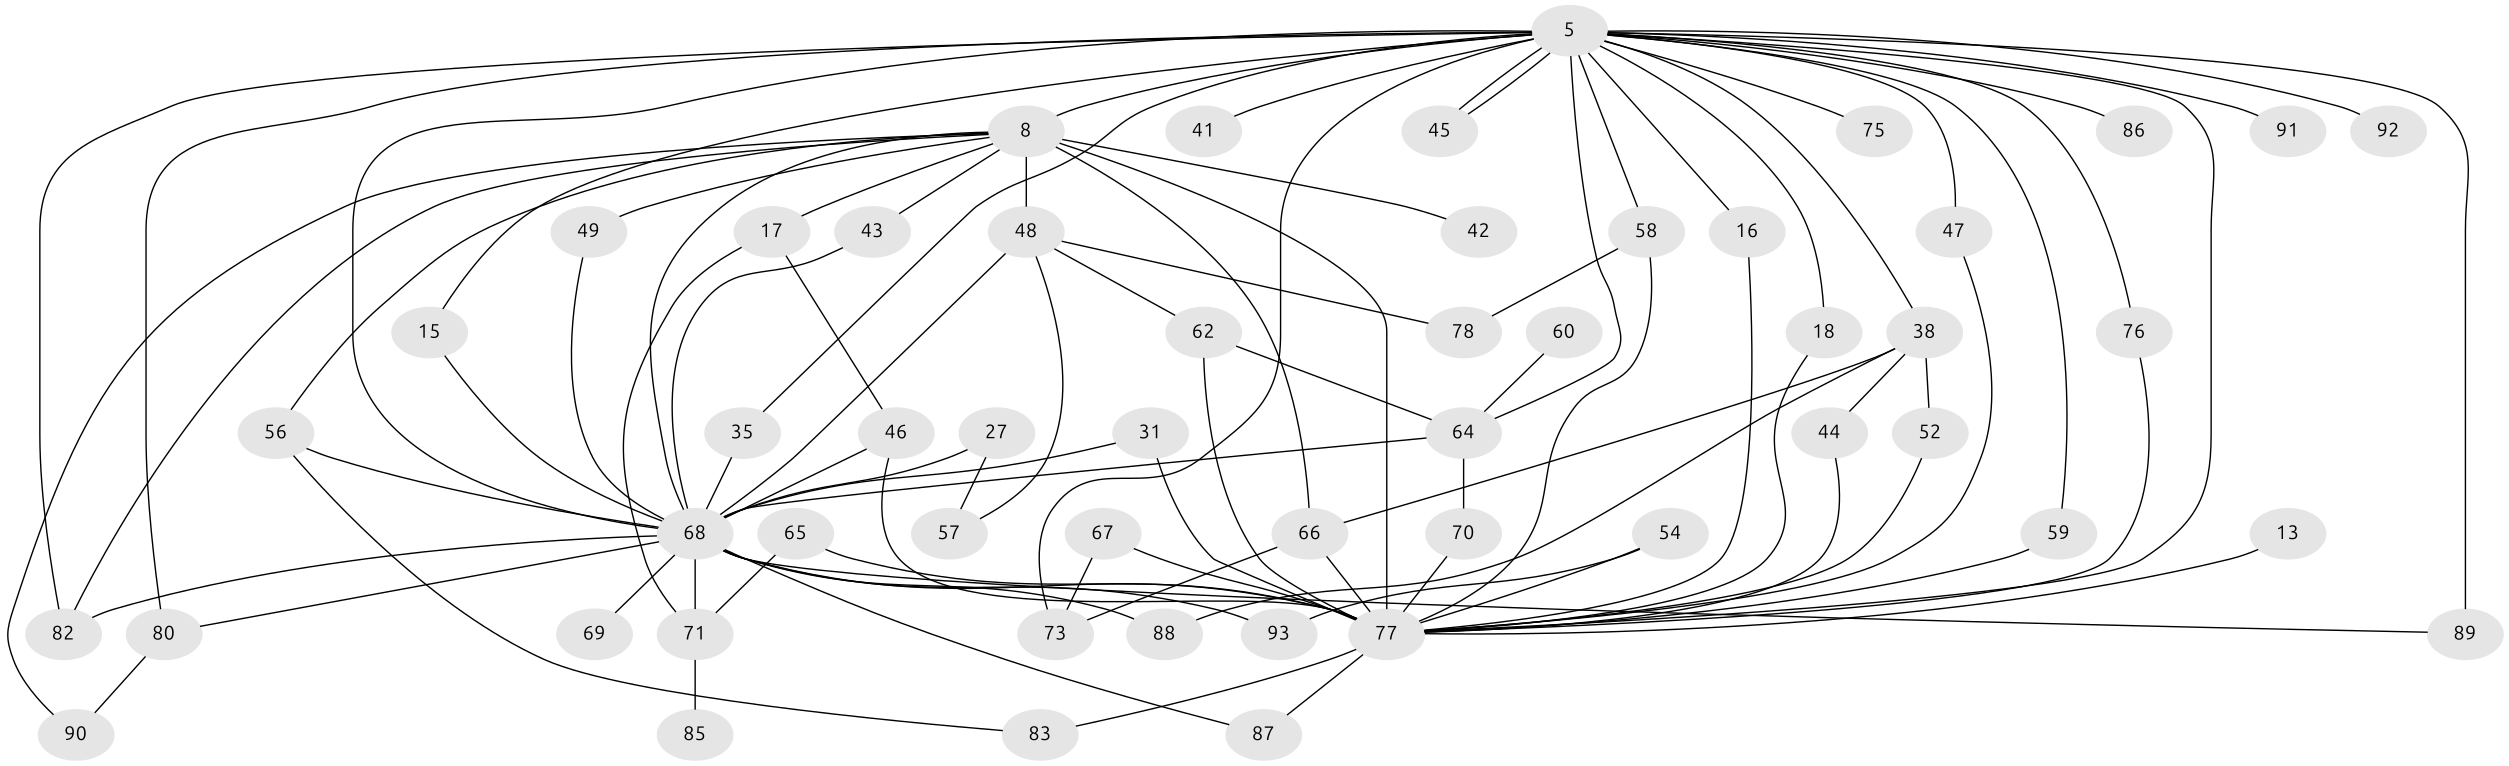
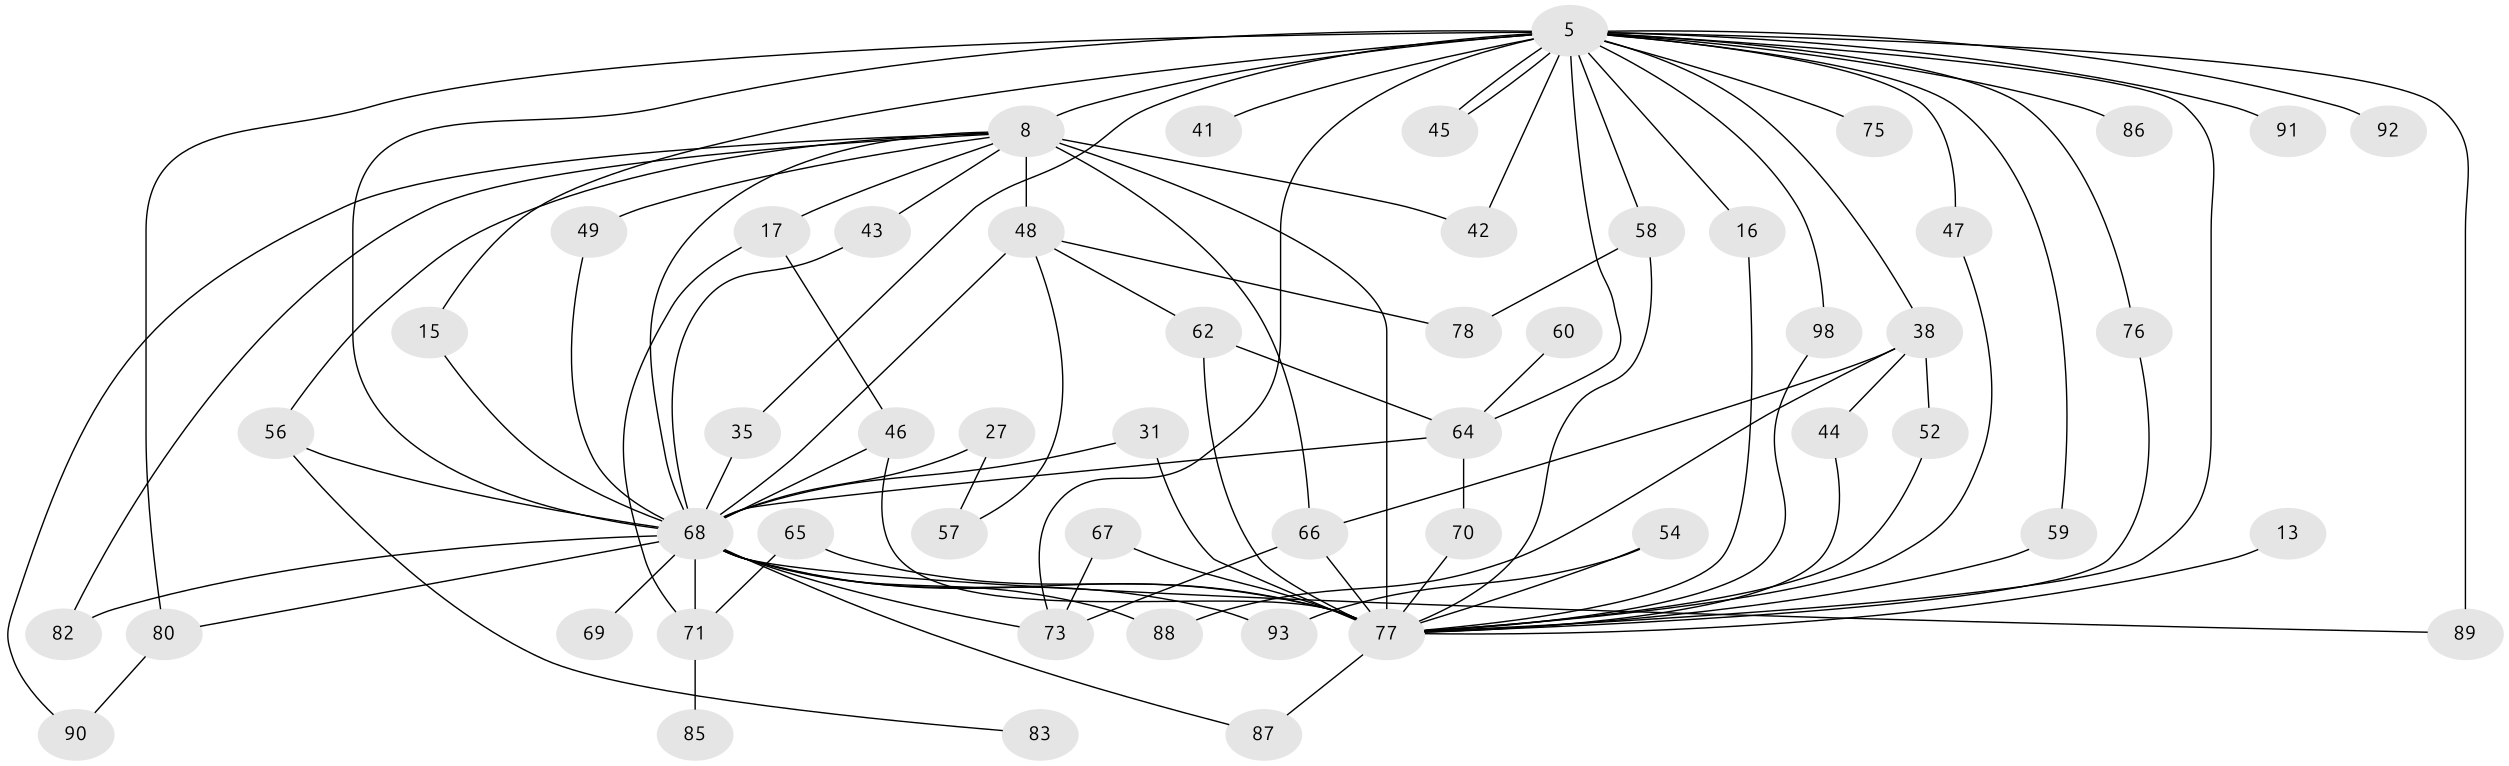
  graph {
    fontname=Ubuntu
    node [color=gray90 fontname=Ubuntu style=filled]
    edge [fontname=Ubuntu]
    5 [super="+3"]
    8 [super="+2+4"]
    15
    16
-   18
+   18 [label=98]
    35
    38 [super="+24+19"]
    41
    42
    45
    47
    58 [super="+21"]
    59 [super="+39"]
    64 [super="+12+32+40"]
    68 [super="+63+22+51"]
    73 [super="+28+72"]
    75
    76 [super="+36"]
    77 [super="+9"]
    80 [super="+37+74"]
    86
    89 [super="+81"]
    91
    92
    17
    43
    48 [super="+23"]
    49
    56 [super="+33"]
    66 [super="+50+53"]
    82
    90
    44
    52
    88
    78
    70
    71 [super="+61+55"]
    93
    69
    87
    83
    46 [super="+14"]
    57
    62 [super="+29"]
    13
    85
    27
    31
    54
    60
    65
    67
    5 -- 8 [weight=6]
    5 -- 15
    5 -- 16
    5 -- 18
    5 -- 35
    5 -- 38 [weight=4]
    5 -- 41 [weight=2]
-   5 -- 82
+   5 -- 42
    5 -- 45
    5 -- 45
    5 -- 47
    5 -- 58 [weight=2]
    5 -- 59
    5 -- 64 [weight=4]
    5 -- 68 [weight=6]
    5 -- 73 [weight=2]
    5 -- 75 [weight=2]
    5 -- 76
    5 -- 77 [weight=6]
    5 -- 80 [weight=2]
    5 -- 86 [weight=2]
    5 -- 89 [weight=3]
    5 -- 91
    5 -- 92 [weight=2]
    8 -- 42
    8 -- 68 [weight=7]
    8 -- 77 [weight=9]
    8 -- 17 [weight=2]
    8 -- 43
    8 -- 48
    8 -- 49
    8 -- 56
    8 -- 66
    8 -- 82
    8 -- 90
    15 -- 68
    16 -- 77
    18 -- 77
    35 -- 68
    38 -- 66
    38 -- 44
    38 -- 52
    38 -- 88
    47 -- 77
    58 -- 77
    58 -- 78
    59 -- 77 [weight=2]
    64 -- 68 [weight=2]
    64 -- 70
+   68 -- 73
    68 -- 77 [weight=8]
    68 -- 80
    68 -- 89
    68 -- 82
    68 -- 88
    68 -- 71 [weight=3]
    68 -- 93
    68 -- 69 [weight=2]
    68 -- 87
    76 -- 77
    77 -- 87
-   77 -- 83
    80 -- 90
    17 -- 71
    17 -- 46
    43 -- 68
    48 -- 68 [weight=4]
    48 -- 78
    48 -- 57
    48 -- 62
    49 -- 68
    56 -- 68 [weight=2]
    56 -- 83
    66 -- 73 [weight=2]
    66 -- 77
    44 -- 77
    52 -- 77
    70 -- 77
    71 -- 85
    46 -- 68
    46 -- 77
    62 -- 64
    62 -- 77
    13 -- 77
    27 -- 68 [weight=2]
    27 -- 57
    31 -- 68
    31 -- 77
    54 -- 77 [weight=2]
    54 -- 93
    60 -- 64 [weight=2]
    65 -- 77
    65 -- 71
    67 -- 73
    67 -- 77
  }
